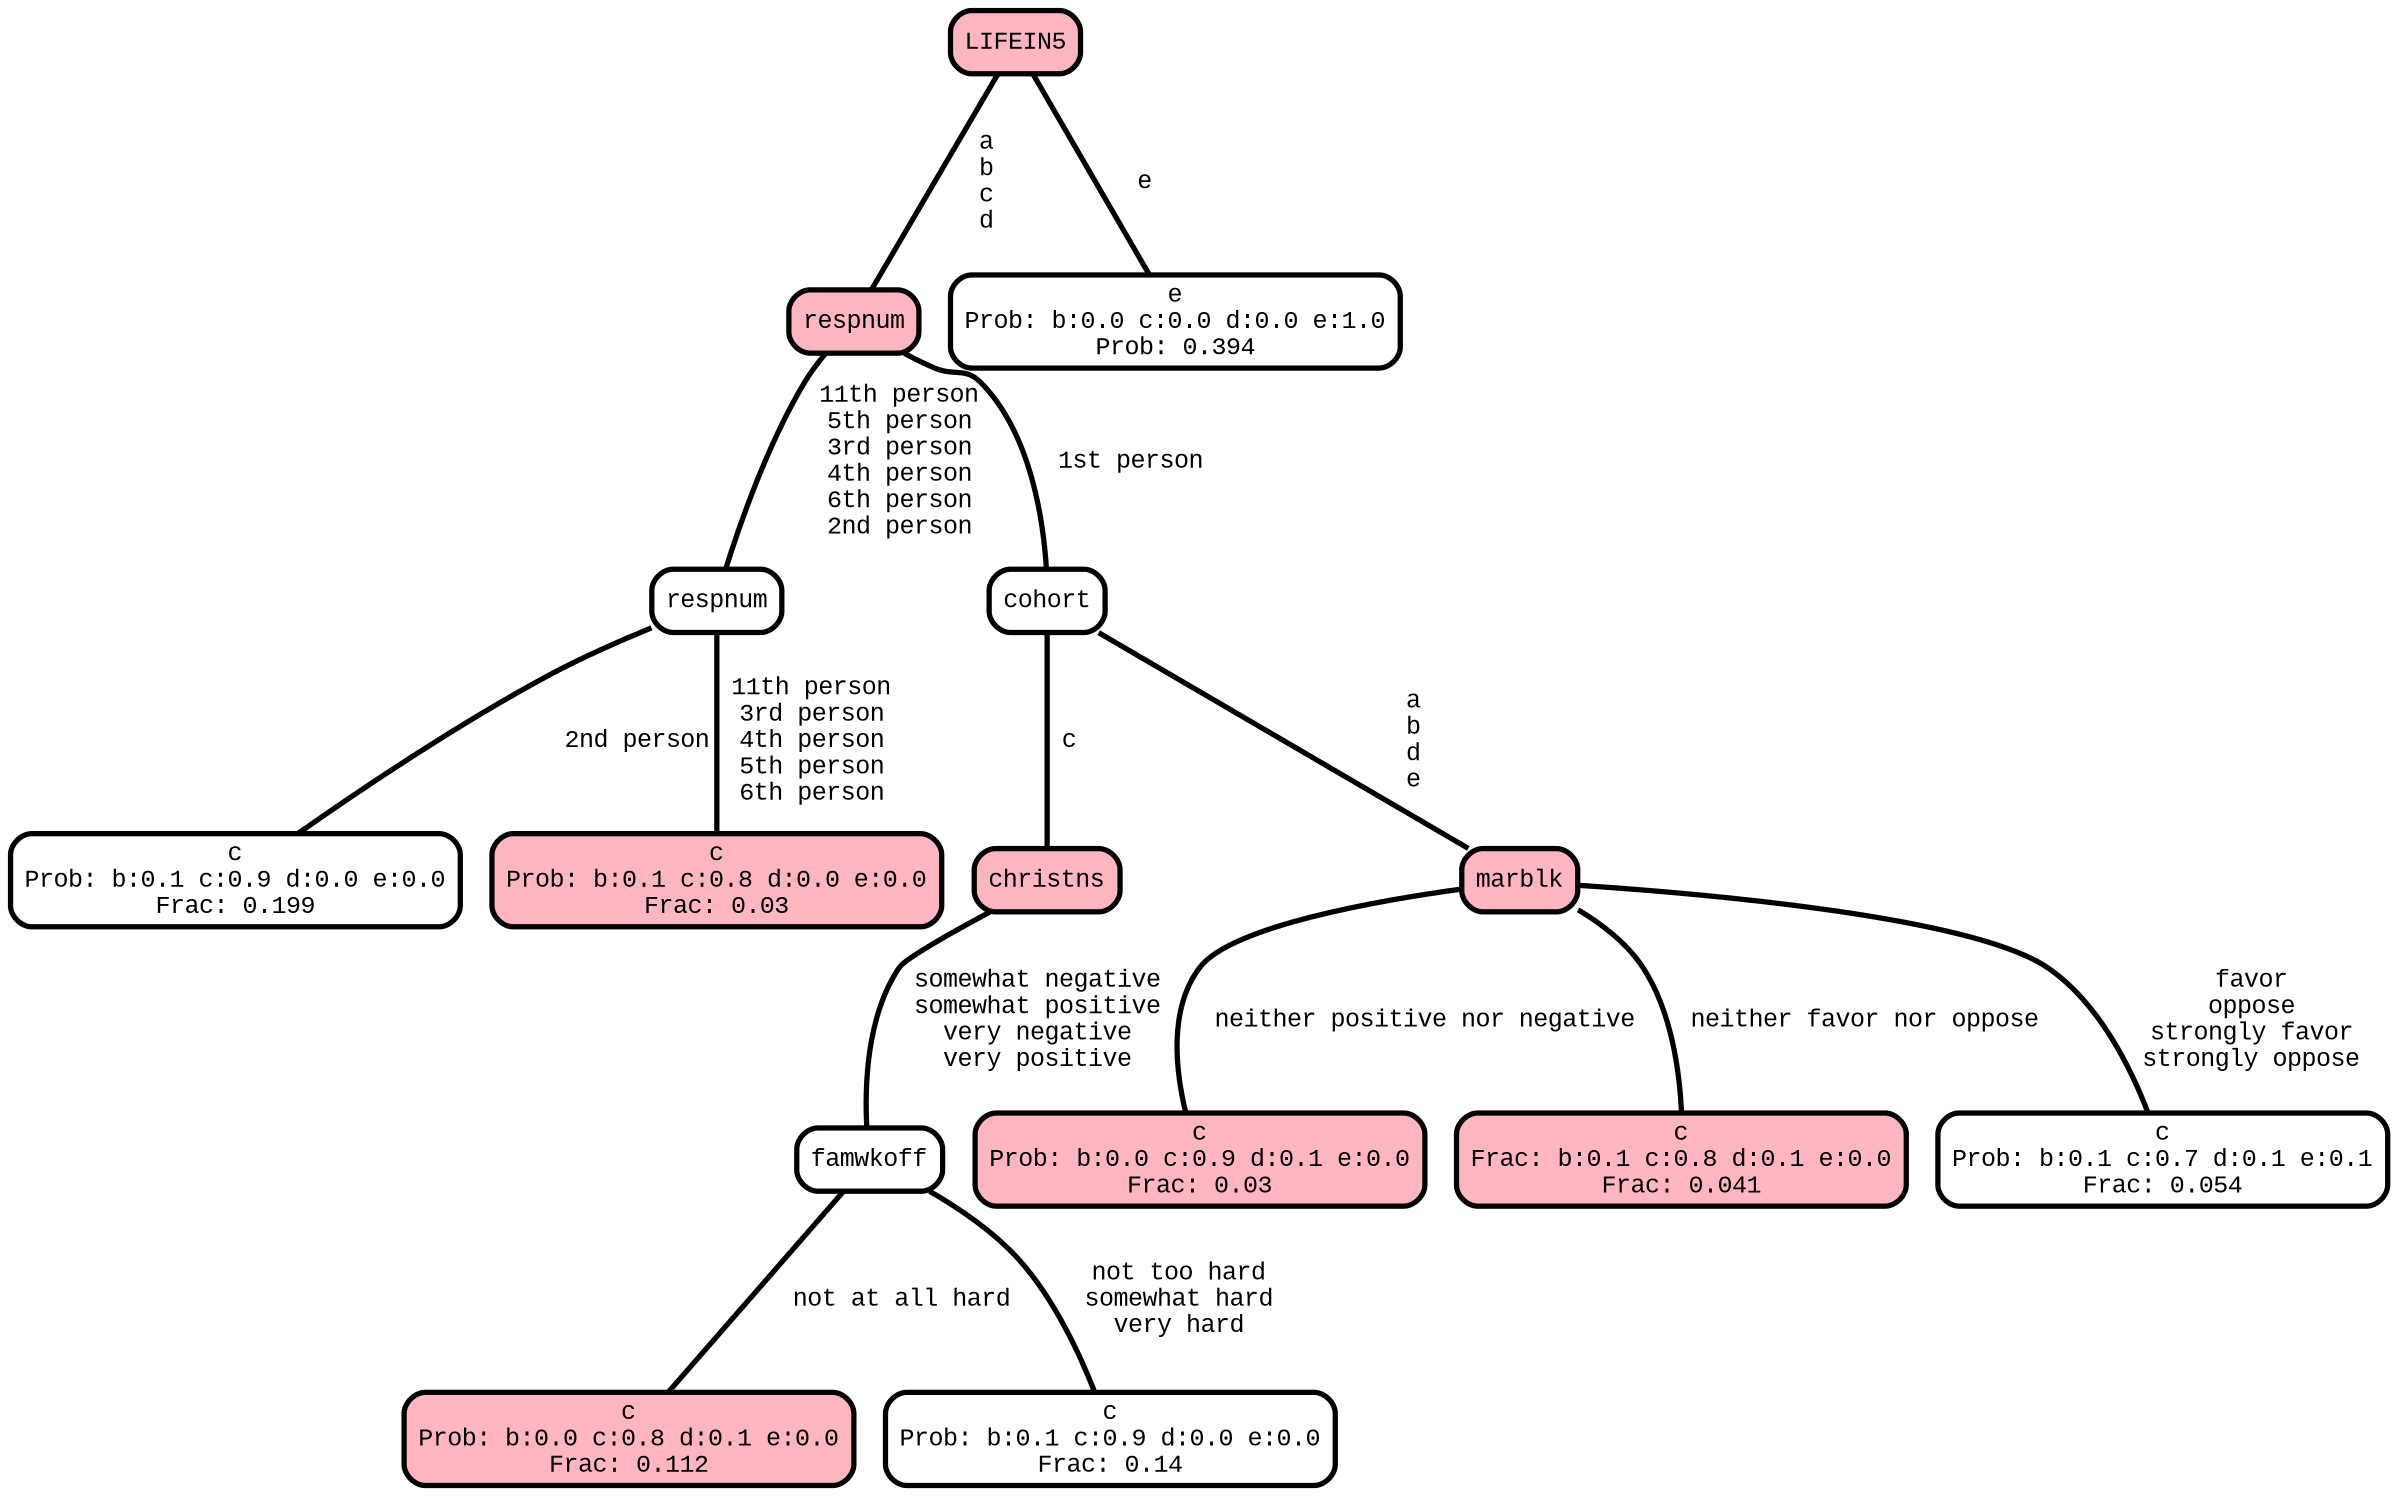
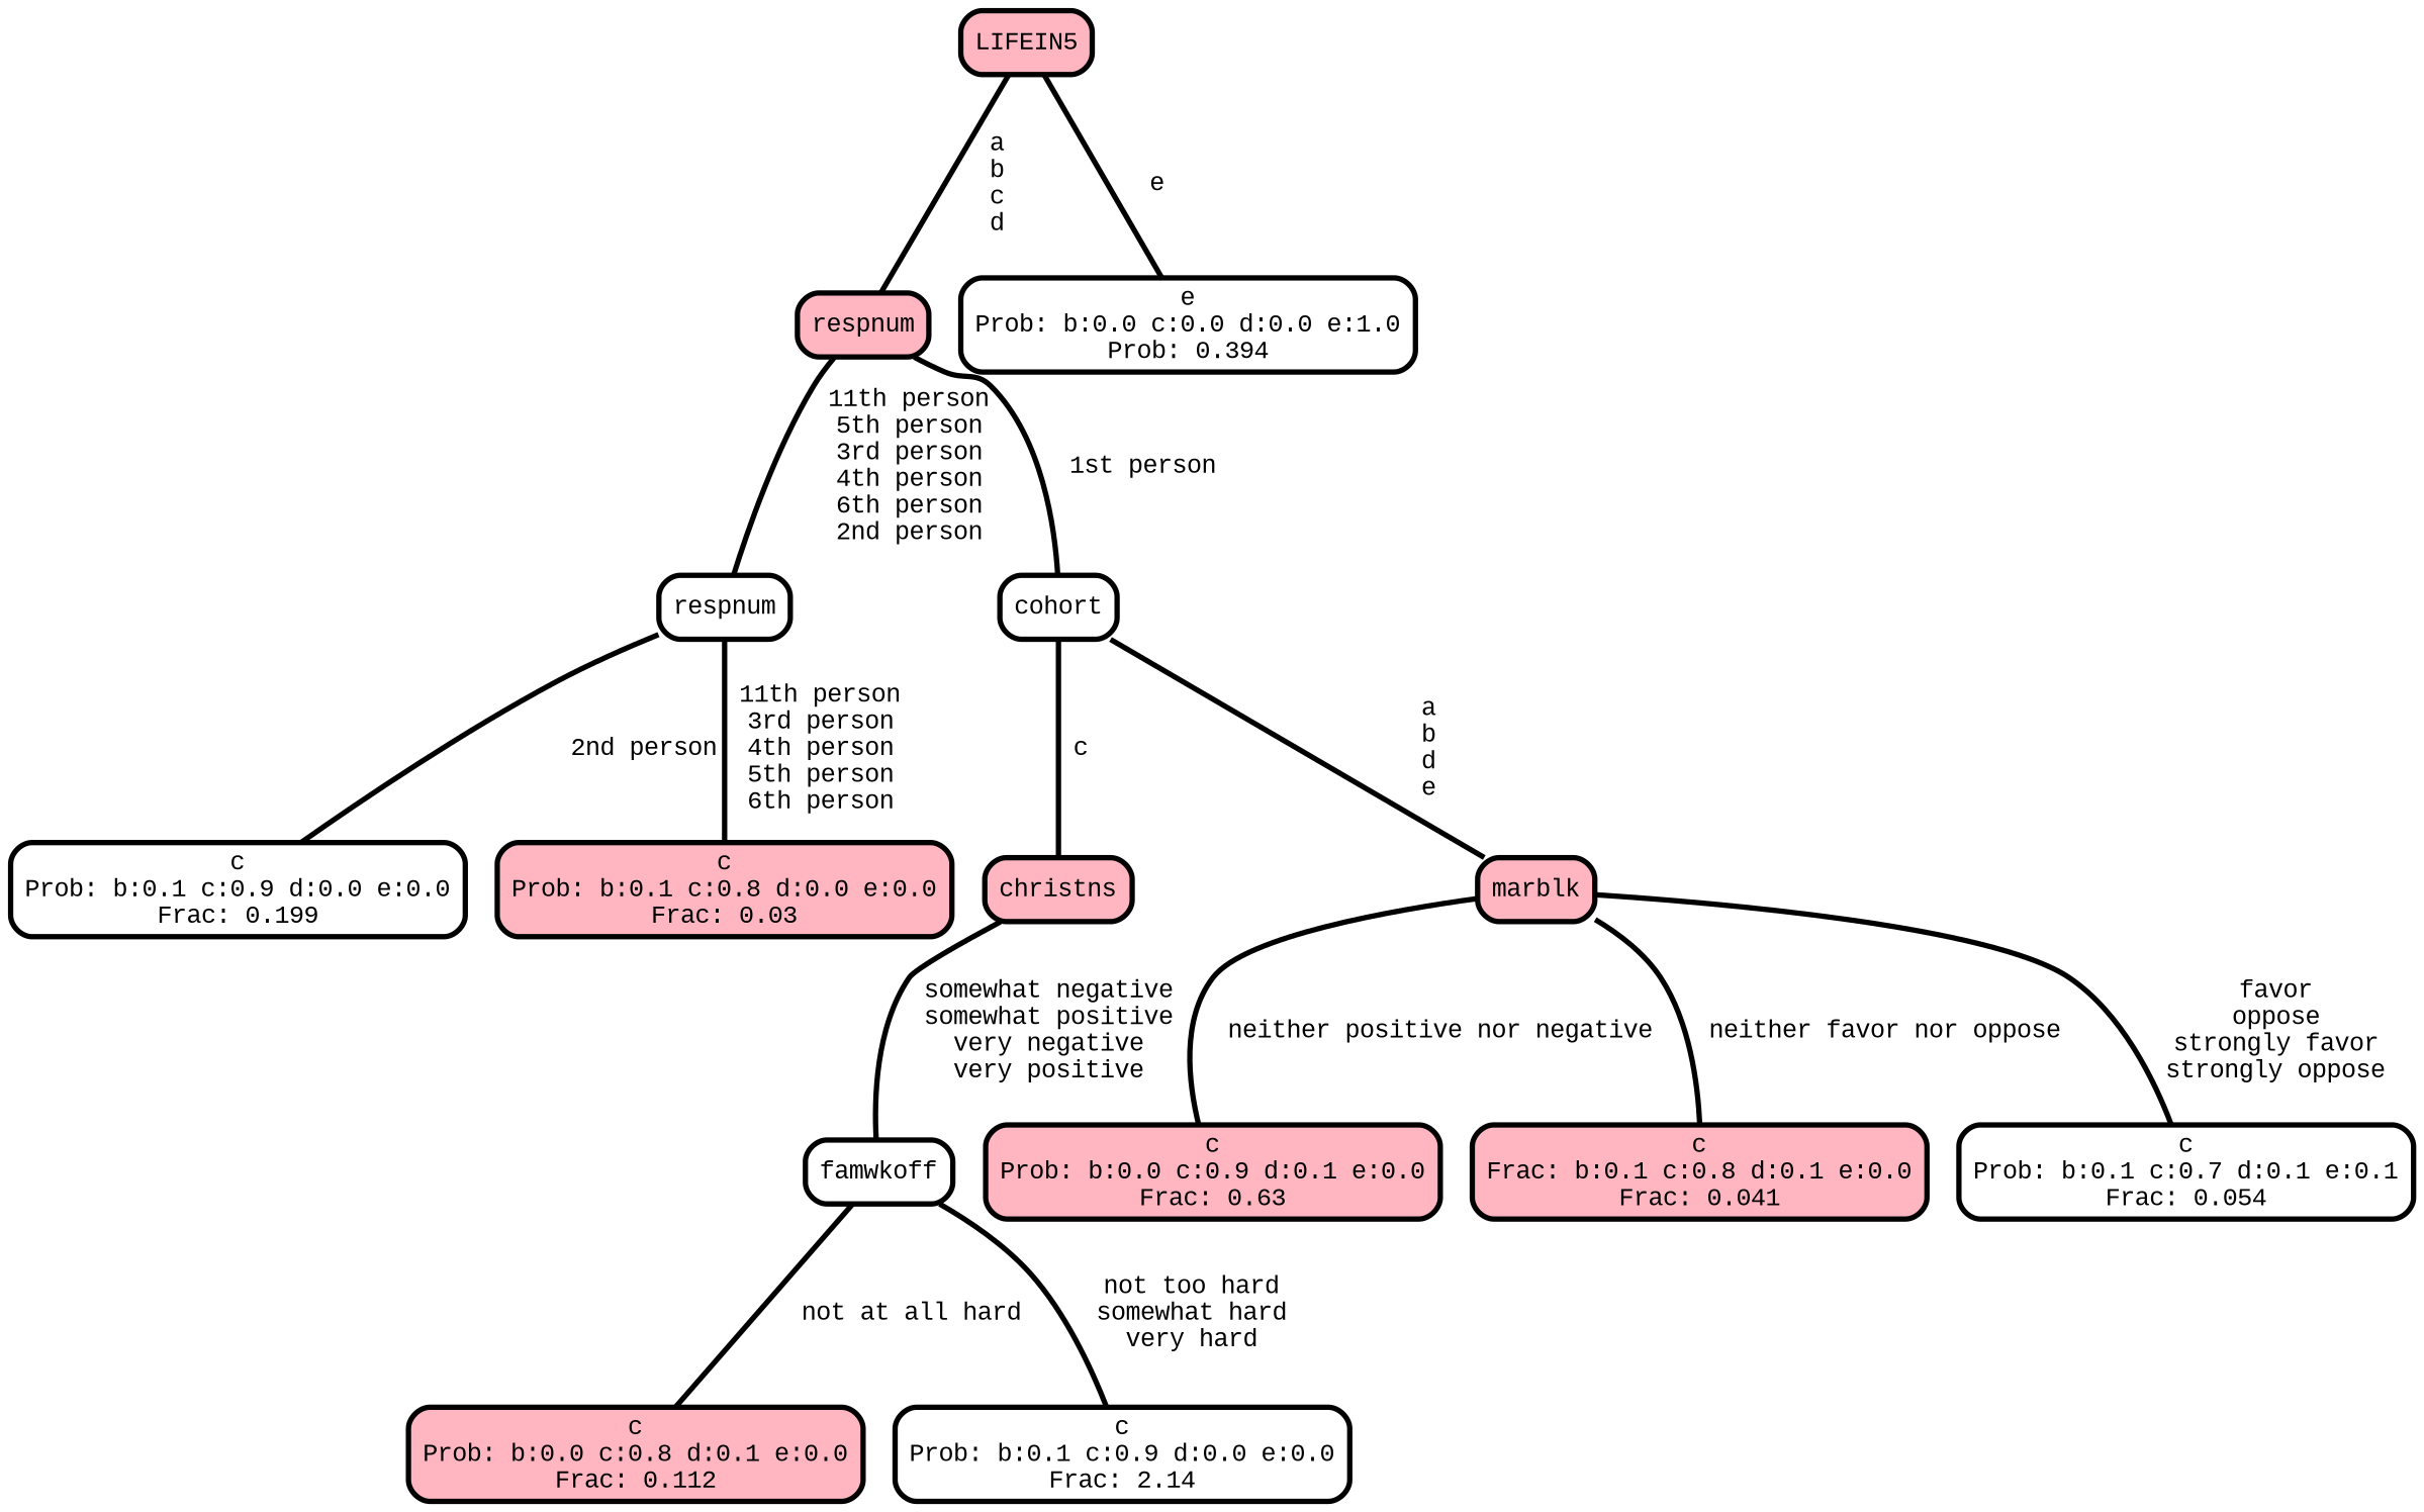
  graph {
    fontname="Liberation Mono"
    ranksep="0 equally"
    splines=straight
    node [color=black fillcolor=lightpink fontcolor=black fontname="Liberation Mono" penwidth=3 shape=box style="filled, rounded"]
    edge [color=black fontname="Liberation Mono" penwidth=3]
    n1 [fillcolor=white label="c\nProb: b:0.1 c:0.9 d:0.0 e:0.0\nFrac: 0.199"]
    n2 [fillcolor=white label=respnum]
    n3 [label="c\nProb: b:0.1 c:0.8 d:0.0 e:0.0\nFrac: 0.03"]
    n4 [label=respnum]
    n5 [fillcolor=white label=cohort]
    n6 [label=christns]
    n7 [label=marblk]
-   n8 [label="c\nProb: b:0.0 c:0.9 d:0.1 e:0.0\nFrac: 0.03"]
+   n8 [label="c\nProb: b:0.0 c:0.9 d:0.1 e:0.0\nFrac: 0.63"]
    n9 [fillcolor=white label=famwkoff]
    n10 [label="c\nProb: b:0.0 c:0.8 d:0.1 e:0.0\nFrac: 0.112"]
-   n11 [fillcolor=white label="c\nProb: b:0.1 c:0.9 d:0.0 e:0.0\nFrac: 0.14"]
+   n11 [fillcolor=white label="c\nProb: b:0.1 c:0.9 d:0.0 e:0.0\nFrac: 2.14"]
    n12 [label="c\nFrac: b:0.1 c:0.8 d:0.1 e:0.0\nFrac: 0.041"]
    n13 [fillcolor=white label="c\nProb: b:0.1 c:0.7 d:0.1 e:0.1\nFrac: 0.054"]
    n14 [label=LIFEIN5]
    n15 [fillcolor=white label="e\nProb: b:0.0 c:0.0 d:0.0 e:1.0\nProb: 0.394"]
    subgraph sub_1 {
      rank=same
    }
    n2 -- n1 [label=" 2nd person"]
    n2 -- n3 [label=" 11th person\n 3rd person\n 4th person\n 5th person\n 6th person"]
    n4 -- n2 [label=" 11th person\n 5th person\n 3rd person\n 4th person\n 6th person\n 2nd person"]
    n4 -- n5 [label=" 1st person"]
    n5 -- n6 [label=" c"]
    n5 -- n7 [label=" a\n b\n d\n e"]
    n6 -- n9 [label=" somewhat negative\n somewhat positive\n very negative\n very positive"]
    n7 -- n8 [label=" neither positive nor negative"]
    n7 -- n12 [label=" neither favor nor oppose"]
    n7 -- n13 [label=" favor\n oppose\n strongly favor\n strongly oppose"]
    n9 -- n10 [label=" not at all hard"]
    n9 -- n11 [label=" not too hard\n somewhat hard\n very hard"]
    n14 -- n4 [label=" a\n b\n c\n d"]
    n14 -- n15 [label=" e"]
  }
